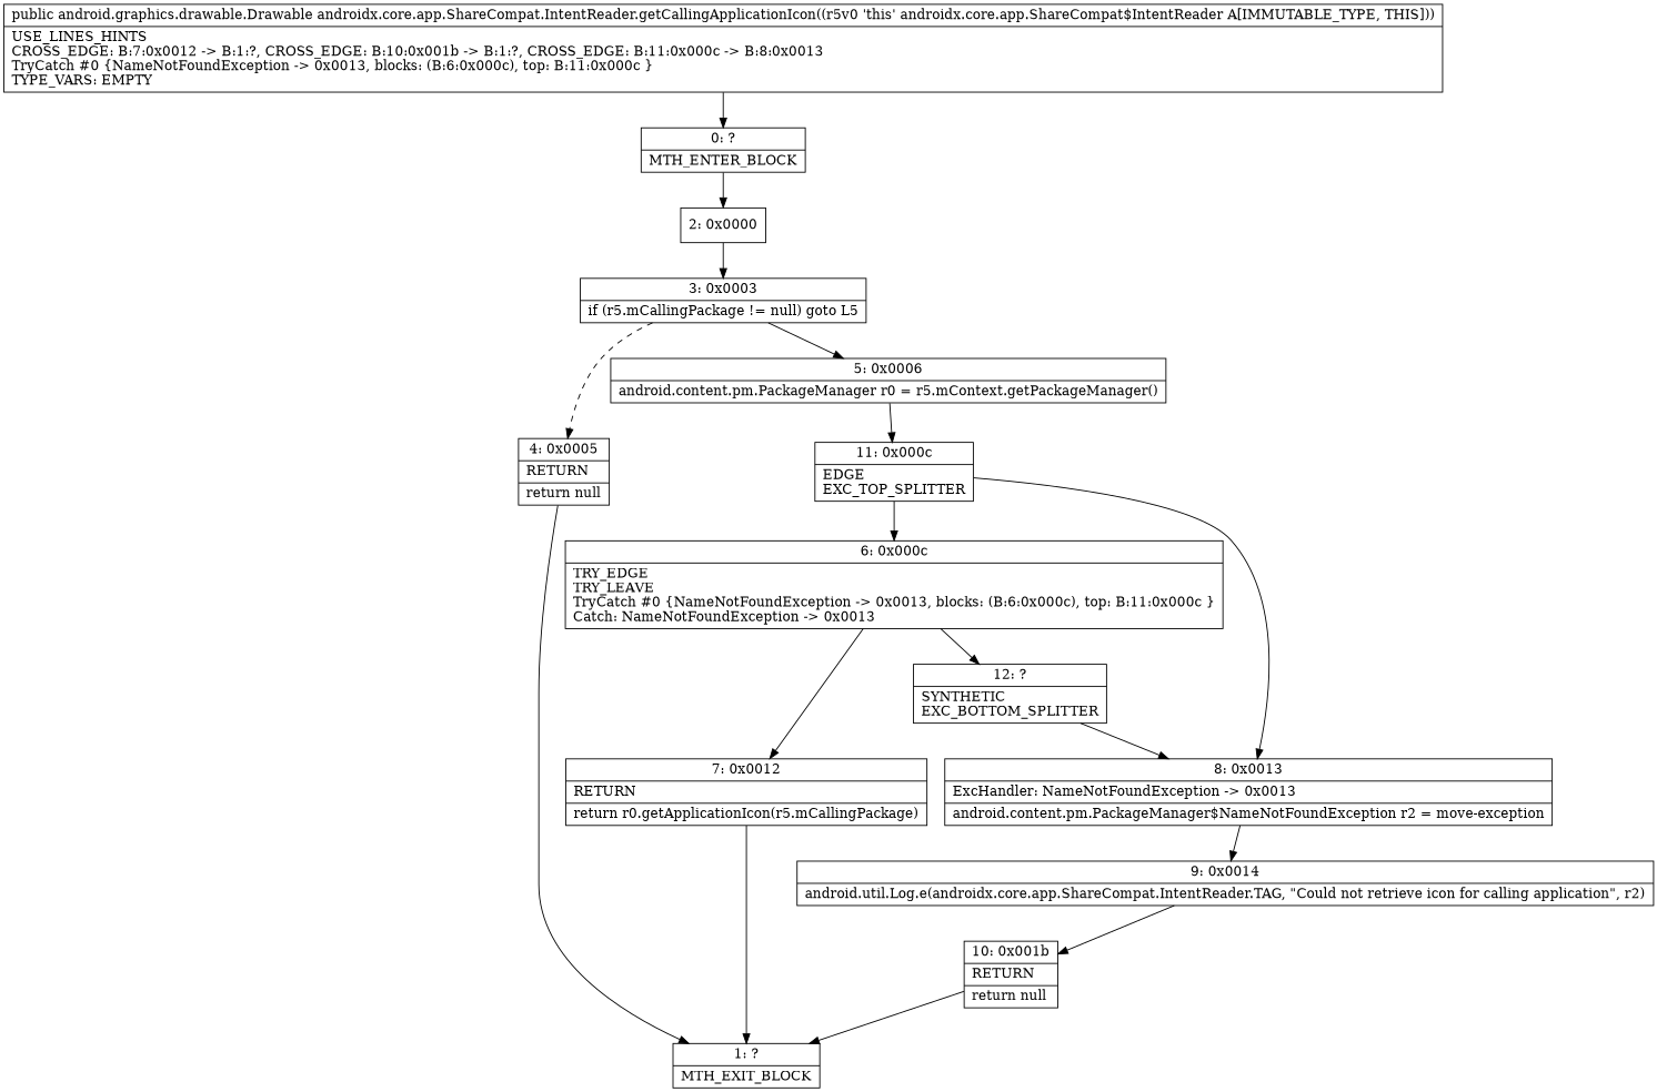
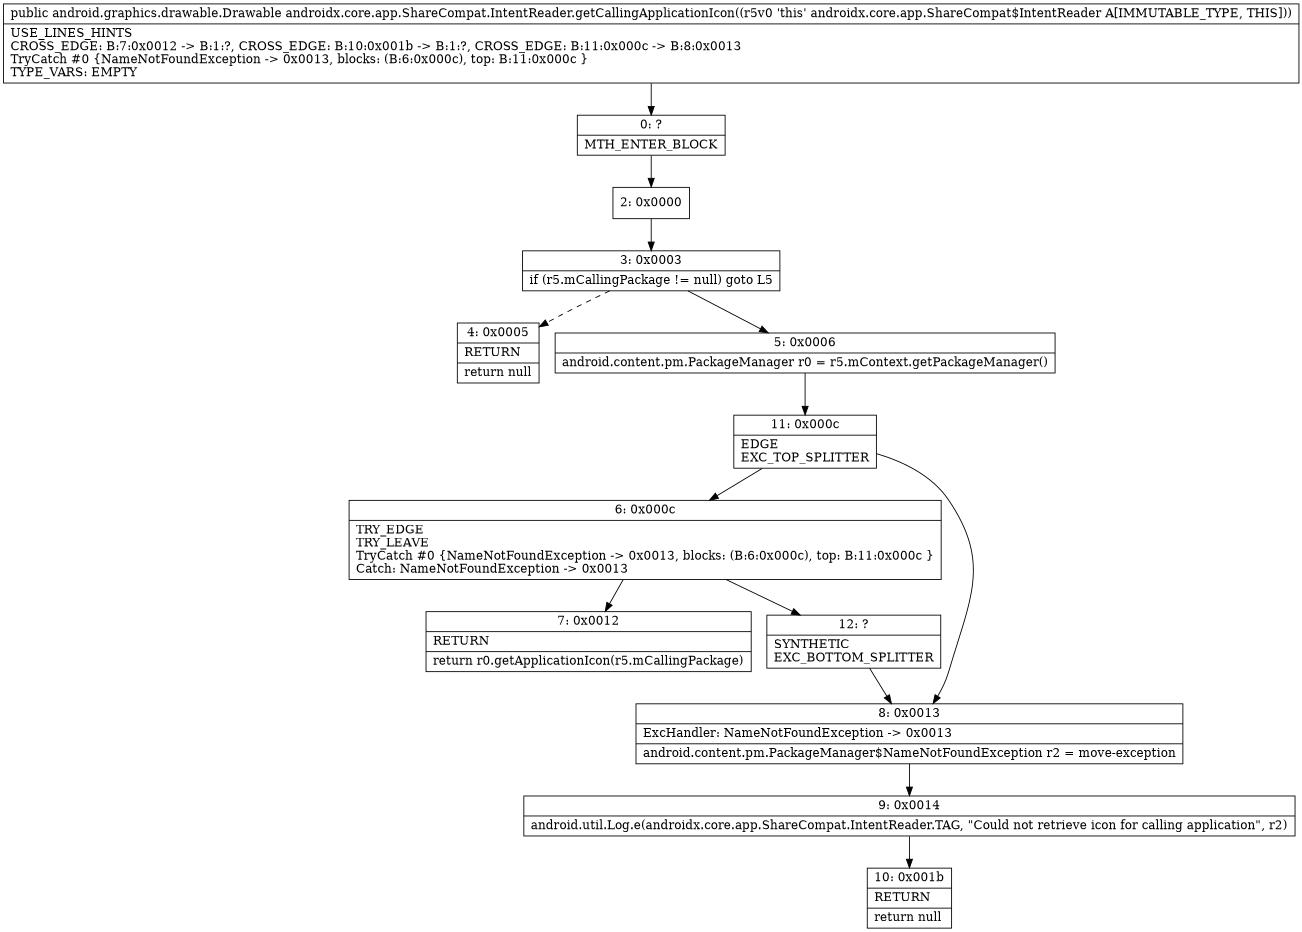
  digraph {
    node [shape=record]
    n1 [label="{0\:\ ?|MTH_ENTER_BLOCK\l}"]
    n2 [label="{2\:\ 0x0000}"]
    n3 [label="{3\:\ 0x0003|if (r5.mCallingPackage != null) goto L5\l}"]
    n4 [label="{4\:\ 0x0005|RETURN\l|return null\l}"]
    n5 [label="{5\:\ 0x0006|android.content.pm.PackageManager r0 = r5.mContext.getPackageManager()\l}"]
-   n6 [label="{1\:\ ?|MTH_EXIT_BLOCK\l}"]
    n7 [label="{11\:\ 0x000c|EDGE\lEXC_TOP_SPLITTER\l}"]
    n8 [label="{6\:\ 0x000c|TRY_EDGE\lTRY_LEAVE\lTryCatch #0 \{NameNotFoundException \-\> 0x0013, blocks: (B:6:0x000c), top: B:11:0x000c \}\lCatch: NameNotFoundException \-\> 0x0013\l}"]
    n9 [label="{8\:\ 0x0013|ExcHandler: NameNotFoundException \-\> 0x0013\l|android.content.pm.PackageManager$NameNotFoundException r2 = move\-exception\l}"]
    n10 [label="{7\:\ 0x0012|RETURN\l|return r0.getApplicationIcon(r5.mCallingPackage)\l}"]
    n11 [label="{12\:\ ?|SYNTHETIC\lEXC_BOTTOM_SPLITTER\l}"]
    n12 [label="{9\:\ 0x0014|android.util.Log.e(androidx.core.app.ShareCompat.IntentReader.TAG, \"Could not retrieve icon for calling application\", r2)\l}"]
    n13 [label="{10\:\ 0x001b|RETURN\l|return null\l}"]
    n14 [label="{public android.graphics.drawable.Drawable androidx.core.app.ShareCompat.IntentReader.getCallingApplicationIcon((r5v0 'this' androidx.core.app.ShareCompat$IntentReader A[IMMUTABLE_TYPE, THIS]))  | USE_LINES_HINTS\lCROSS_EDGE: B:7:0x0012 \-\> B:1:?, CROSS_EDGE: B:10:0x001b \-\> B:1:?, CROSS_EDGE: B:11:0x000c \-\> B:8:0x0013\lTryCatch #0 \{NameNotFoundException \-\> 0x0013, blocks: (B:6:0x000c), top: B:11:0x000c \}\lTYPE_VARS: EMPTY\l}"]
    n1 -> n2
    n2 -> n3
    n3 -> n4 [style=dashed]
    n3 -> n5
-   n4 -> n6
    n5 -> n7
    n7 -> n8
    n7 -> n9
    n8 -> n10
    n8 -> n11
    n9 -> n12
-   n10 -> n6
    n11 -> n9
    n12 -> n13
-   n13 -> n6
    n14 -> n1
  }
